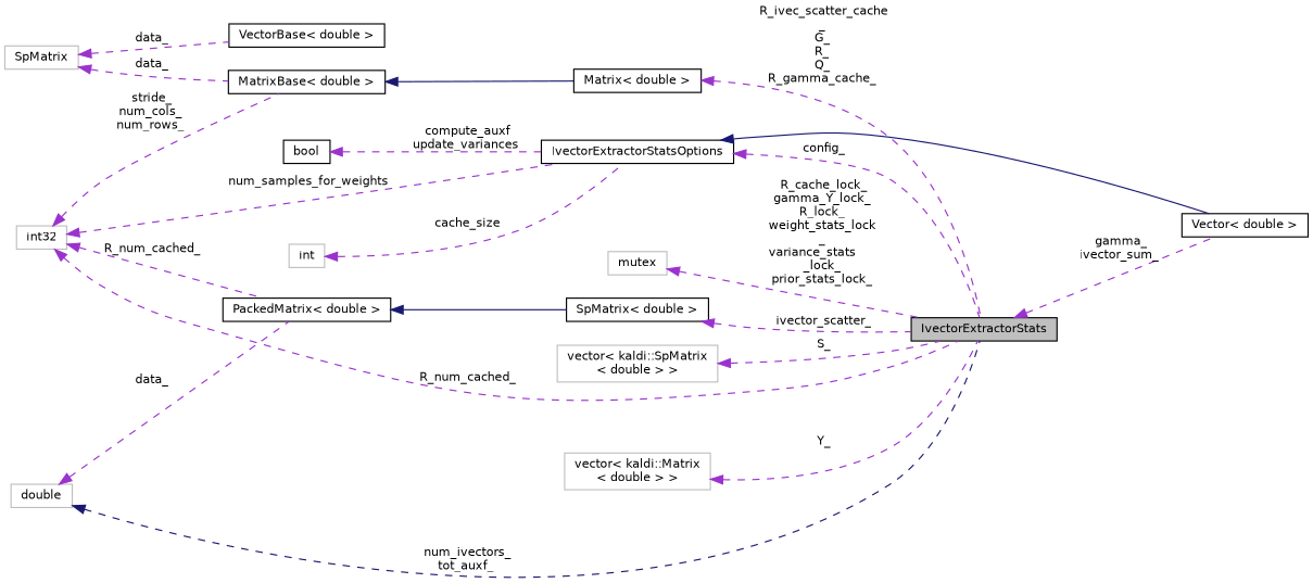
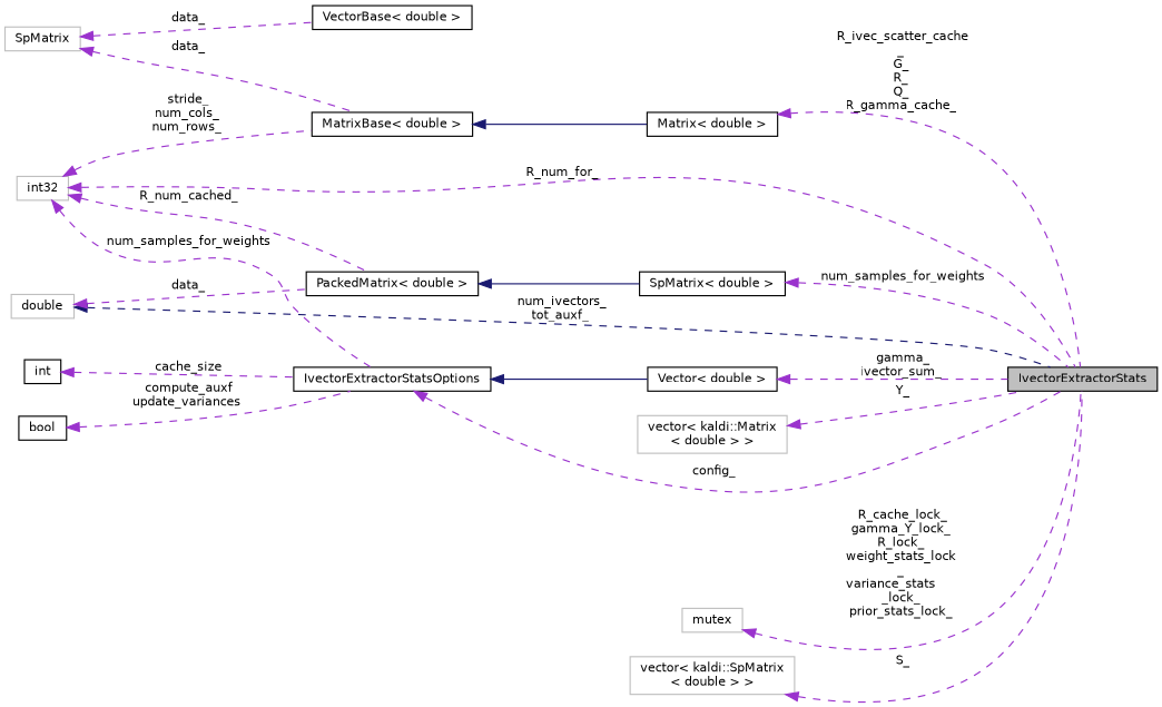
  digraph {
    rankdir=LR
    node [color=black fillcolor=white fontname=Helvetica fontsize=10 shape=record style=filled]
    edge [color=darkorchid3 dir=back fontname=Helvetica fontsize=10 labelfontname=Helvetica labelfontsize=10 style=dashed]
    n1 [fillcolor=grey75 fontcolor=black height=0.2 label=IvectorExtractorStats width=0.4]
    n2 [height=0.2 label="Matrix\< double \>" width=0.4]
    n3 [height=0.2 label="MatrixBase\< double \>" width=0.4]
    n4 [color=grey75 height=0.2 label=SpMatrix width=0.4]
    n5 [height=0.2 label="VectorBase\< double \>" width=0.4]
    n6 [color=grey75 height=0.2 label=int32 width=0.4]
    n7 [height=0.2 label="PackedMatrix\< double \>" width=0.4]
    n8 [height=0.2 label=IvectorExtractorStatsOptions width=0.4]
    n9 [height=0.2 label="SpMatrix\< double \>" width=0.4]
    n10 [height=0.2 label="Vector\< double \>" width=0.4]
    n11 [color=grey75 height=0.2 label="vector\< kaldi::Matrix\l\< double \> \>" width=0.4]
    n12 [color=grey75 height=0.2 label=double width=0.4]
    n13 [color=grey75 height=0.2 label=mutex width=0.4]
-   n14 [color=grey75 height=0.2 label=int width=0.4]
+   n14 [height=0.2 label=int width=0.4]
    n15 [height=0.2 label=bool width=0.4]
    n16 [color=grey75 height=0.2 label="vector\< kaldi::SpMatrix\l\< double \> \>" width=0.4]
    n2 -> n1 [label=" R_ivec_scatter_cache\l_\nG_\nR_\nQ_\nR_gamma_cache_"]
    n3 -> n2 [color=midnightblue style=solid]
    n4 -> n3 [label=" data_"]
    n4 -> n5 [label=" data_"]
-   n6 -> n1 [label=" R_num_cached_"]
+   n6 -> n1 [label=" R_num_for_"]
    n6 -> n3 [label=" stride_\nnum_cols_\nnum_rows_"]
    n6 -> n7 [label=" R_num_cached_"]
    n6 -> n8 [label=" num_samples_for_weights"]
    n7 -> n9 [color=midnightblue style=solid]
    n8 -> n1 [label=" config_"]
    n8 -> n10 [color=midnightblue style=solid]
-   n9 -> n1 [label=" ivector_scatter_"]
-   n1 -> n10 [label=" gamma_\nivector_sum_"]
+   n9 -> n1 [label=" num_samples_for_weights"]
+   n10 -> n1 [label=" gamma_\nivector_sum_"]
    n11 -> n1 [label=" Y_"]
    n12 -> n1 [color=midnightblue label=" num_ivectors_\ntot_auxf_"]
    n12 -> n7 [label=" data_"]
    n13 -> n1 [label=" R_cache_lock_\ngamma_Y_lock_\nR_lock_\nweight_stats_lock\l_\nvariance_stats\l_lock_\nprior_stats_lock_"]
    n14 -> n8 [label=" cache_size"]
    n15 -> n8 [label=" compute_auxf\nupdate_variances"]
    n16 -> n1 [label=" S_"]
  }
